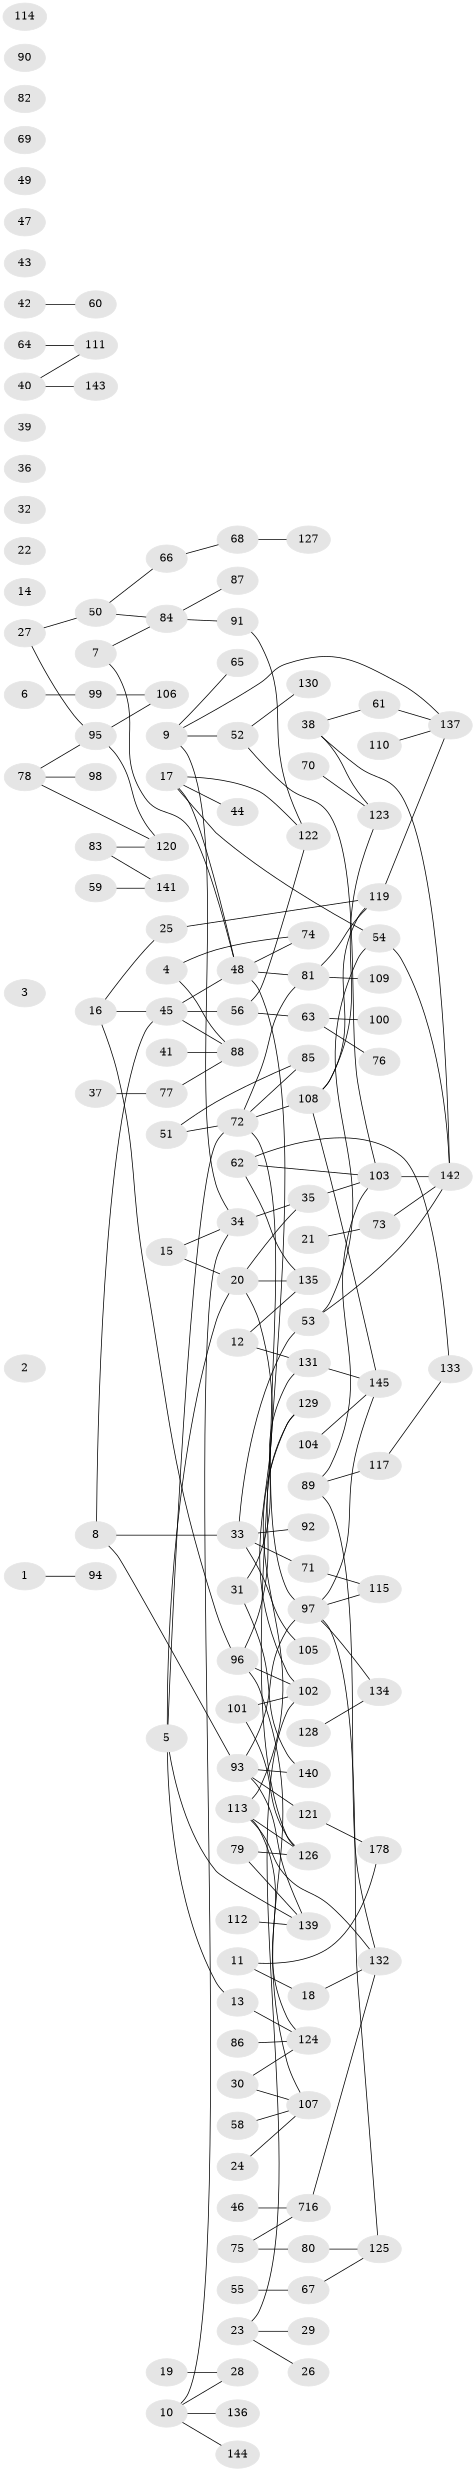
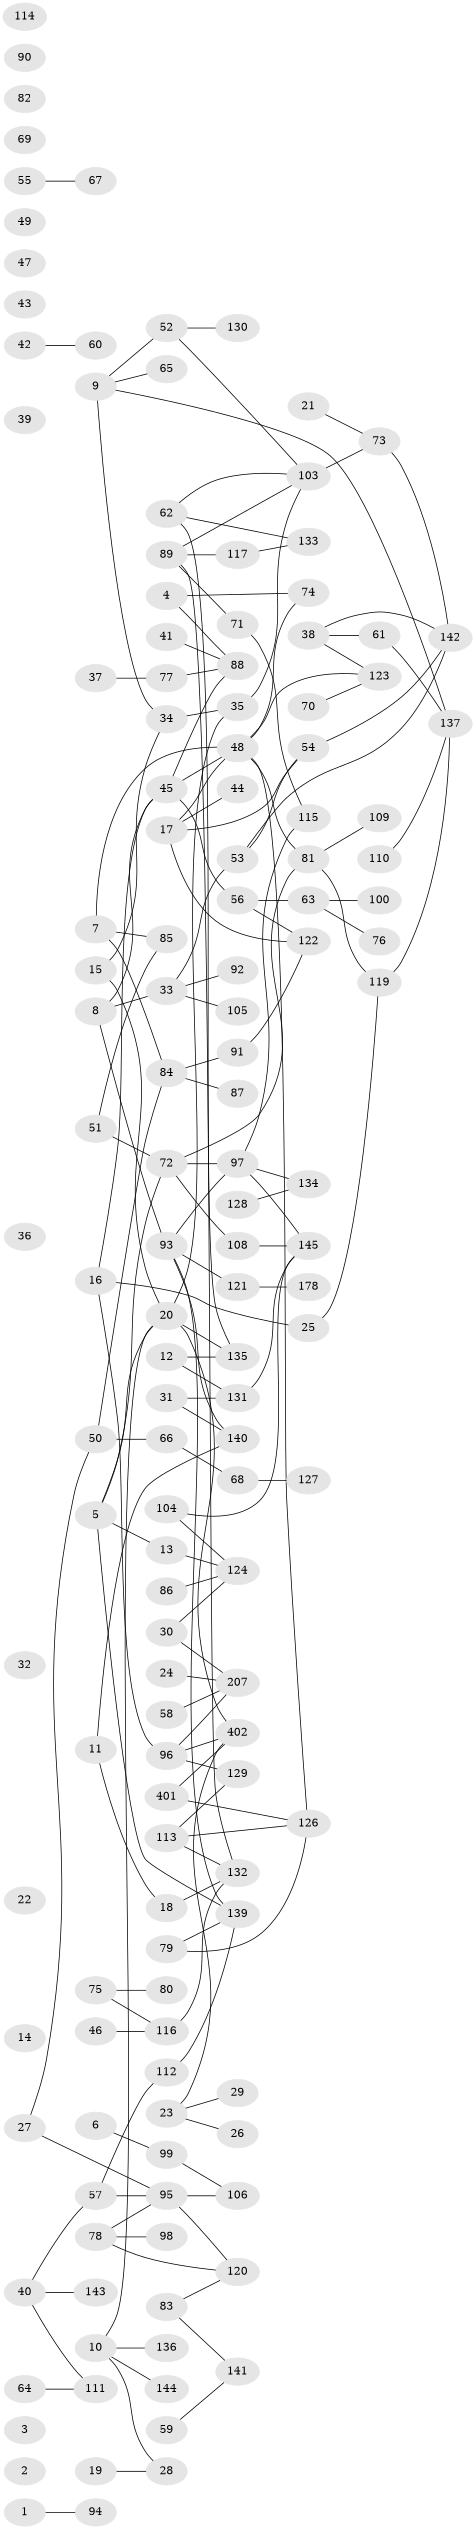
  graph {
    rankdir=LR
    node [color=gray90 style=filled]
    1
    94
    2
    3
    4
    74
    88
    5
    13
    20
    72
    139
    124
    135
    35
-   102
+   102 [label=402]
    81
    97
    108
    6
    99
    106
    7
    48
    84
    85
    126
    87
    91
    8
    33
    45
    93
    53
    71
    92
    105
    56
    140
    121
    9
    34
    52
    65
    137
    103
    130
    10
    28
    136
    144
    11
    18
    n54 [label=178]
    132
    12
    131
    145
    14
    15
    16
    25
    96
    119
-   107
+   107 [label=207]
    129
    17
    44
    54
    122
    142
    19
    21
    73
    22
    23
    26
    29
    24
    27
    50
    95
    66
    120
    30
    31
    32
    115
    36
    37
    77
    38
    61
    123
    39
    40
+   57
    111
    143
    112
    41
    42
    60
    43
    63
    46
-   116 [label=716]
+   116
    47
    109
    49
    68
    51
    55
    67
-   125
    76
    100
    58
    59
    141
    62
    133
    64
    127
    69
    70
    134
    75
    80
    78
    98
    79
    82
    83
    86
    89
    117
    90
-   101
+   101 [label=401]
    104
    110
    113
    114
    128
    1 -- 94
    4 -- 74
    4 -- 88
    5 -- 13
    5 -- 20
    5 -- 72
    5 -- 139
    13 -- 124
    20 -- 135
    20 -- 35
    20 -- 102
    72 -- 81
    72 -- 97
    72 -- 108
    35 -- 103
    81 -- 119
    81 -- 109
    97 -- 145
    97 -- 115
-   97 -- 125
    97 -- 134
    108 -- 145
-   108 -- 119
-   108 -- 123
+   48 -- 123
    6 -- 99
    99 -- 106
    7 -- 48
    7 -- 84
-   72 -- 85
+   7 -- 85
    48 -- 74
    48 -- 81
    48 -- 126
    84 -- 87
    84 -- 91
    91 -- 122
    8 -- 33
    8 -- 45
    8 -- 93
    33 -- 53
-   33 -- 71
+   89 -- 71
    33 -- 92
    33 -- 105
    45 -- 88
    45 -- 48
    45 -- 56
    93 -- 139
    93 -- 97
    93 -- 140
    93 -- 121
    53 -- 54
    53 -- 142
    71 -- 115
    56 -- 122
    56 -- 63
    121 -- n54
    9 -- 34
    9 -- 52
    9 -- 65
    9 -- 137
    34 -- 35
    52 -- 103
    52 -- 130
-   103 -- 142
-   10 -- 34
+   103 -- 73
+   10 -- 20
    10 -- 28
    10 -- 136
    10 -- 144
    11 -- 18
-   11 -- n54
+   11 -- 140
    18 -- 132
    12 -- 135
    12 -- 131
    131 -- 145
    15 -- 20
    15 -- 34
    16 -- 45
    16 -- 25
    16 -- 96
    25 -- 119
    96 -- 102
    96 -- 107
    96 -- 129
    119 -- 137
    17 -- 48
    17 -- 44
    17 -- 54
    17 -- 122
    54 -- 142
    19 -- 28
    21 -- 73
    73 -- 142
    23 -- 102
    23 -- 26
    23 -- 29
    24 -- 107
    27 -- 50
    27 -- 95
    50 -- 84
    50 -- 66
    95 -- 106
    95 -- 120
    66 -- 68
    30 -- 124
    30 -- 107
    31 -- 140
    31 -- 131
    37 -- 77
    77 -- 88
    38 -- 142
    38 -- 61
    38 -- 123
    61 -- 137
+   40 -- 57
    40 -- 111
    40 -- 143
+   57 -- 95
+   57 -- 112
    112 -- 139
    41 -- 88
    42 -- 60
    63 -- 76
    63 -- 100
    46 -- 116
    116 -- 132
    68 -- 127
    51 -- 72
    51 -- 85
    55 -- 67
-   67 -- 125
    58 -- 107
    59 -- 141
    62 -- 135
    62 -- 103
    62 -- 133
    64 -- 111
    70 -- 123
    75 -- 116
    75 -- 80
-   80 -- 125
    78 -- 95
    78 -- 120
    78 -- 98
    79 -- 139
    79 -- 126
    83 -- 120
    83 -- 141
    86 -- 124
    89 -- 103
    89 -- 132
    89 -- 117
    117 -- 133
    101 -- 102
    101 -- 126
-   113 -- 124
+   104 -- 124
    104 -- 145
    110 -- 137
    113 -- 126
    113 -- 132
    113 -- 129
    128 -- 134
  }
